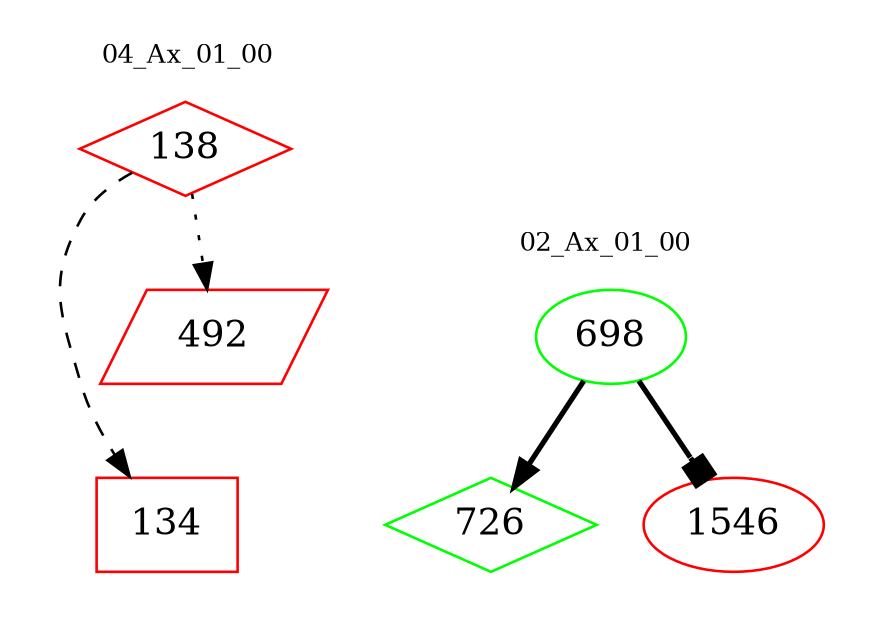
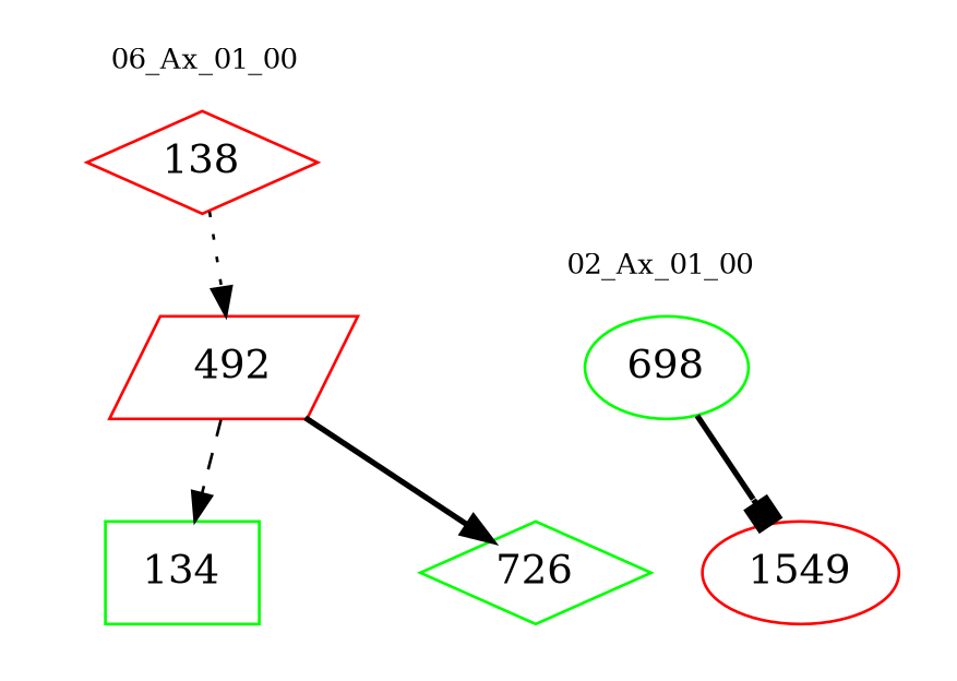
  digraph {
    node [color=red shape=diamond]
    edge [arrowhead=normal color=black style=bold]
    n1 [label=138]
-   n2 [label=134 shape=box]
+   n2 [color=green label=134 shape=box]
    n3 [label=492 shape=parallelogram]
    n4 [color=green label=698 shape=ellipse]
    n5 [color=green label=726]
-   n6 [label=1546 shape=ellipse]
+   n6 [label=1549 shape=ellipse]
    subgraph cluster_1 {
      color=white
      fontsize=10
-     label="04_Ax_01_00"
+     label="06_Ax_01_00"
      n1
      n2
      n3
    }
    subgraph cluster_2 {
      color=white
      fontsize=10
      label="02_Ax_01_00"
      n4
      n5
      n6
    }
-   n1 -> n2 [style=dashed]
+   n3 -> n2 [style=dashed]
    n1 -> n3 [style=dotted]
-   n4 -> n5
+   n3 -> n5
    n4 -> n6 [arrowhead=box]
  }
